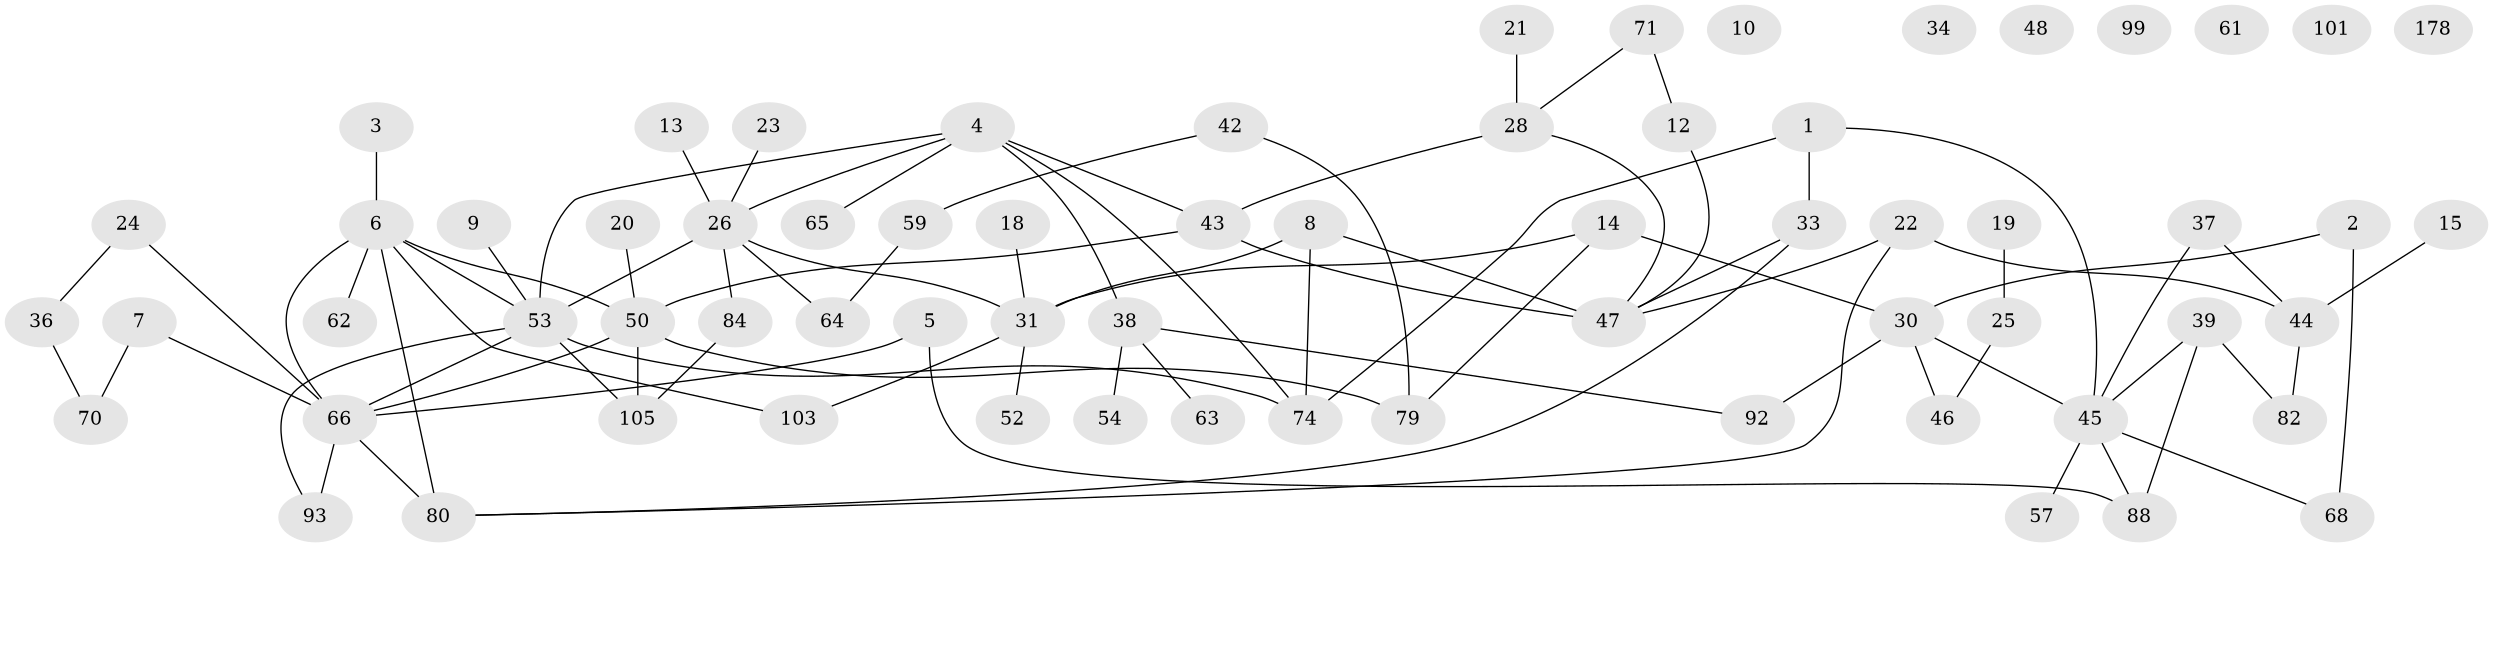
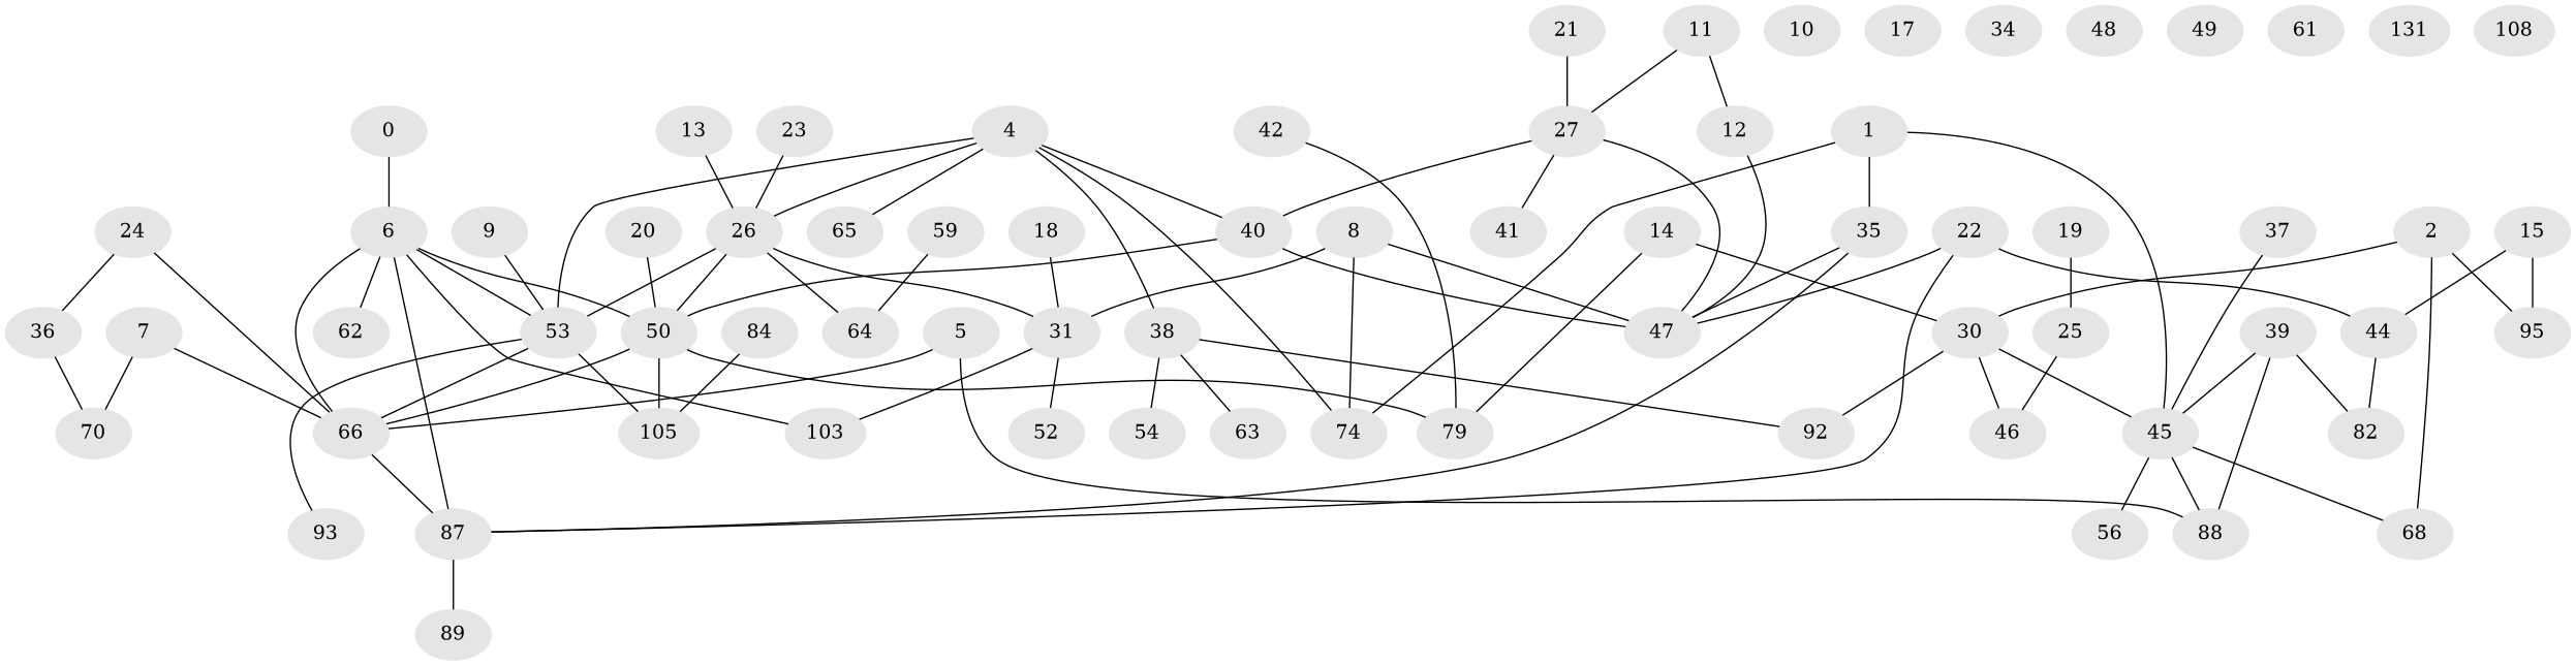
  graph {
    node [color=gray90 style=filled]
    1 [super="+75"]
-   35 [super="+73" label=33]
+   35 [super="+73"]
    45 [super="+100"]
    74 [super="+80"]
-   87 [super="+107" label=80]
+   87 [super="+107"]
    47 [super="+102"]
    68
    88 [super="+104"]
-   56 [label=57]
+   56
    2 [super="+55"]
    30 [super="+32"]
+   95
    46 [super="+91"]
    92
-   3 [super="+67"]
+   3 [super="+67" label=0]
    6 [super="+51"]
    53 [super="+58"]
    66 [super="+85"]
    50 [super="+97"]
    62
    103
    4 [super="+77"]
    26 [super="+60"]
    38 [super="+83"]
-   40 [super="+69" label=43]
+   40 [super="+69"]
    65
    31 [super="+76"]
    64
    54 [super="+71"]
    63
    105
    93
    5
    79 [super="+106"]
+   89
    7 [super="+16"]
    70
    8 [super="+86"]
    52
    9
    10
    12 [super="+90"]
-   11 [label=71]
-   27 [super="+72" label=28]
+   11
+   27 [super="+72"]
+   41
    13
    14 [super="+57"]
    15 [super="+99"]
    44 [super="+81"]
    82
+   17
    18
    25 [super="+29"]
    19
    20
    21
    22 [super="+33"]
    23
    24 [super="+78"]
    36
    34
    37 [super="+43"]
    39 [super="+94"]
    42 [super="+98"]
    59 [super="+96"]
    48
-   49 [label=99]
+   49
    61
    84
-   101
-   108 [label=178]
+   101 [label=131]
+   108
    1 -- 35
    1 -- 45
    1 -- 74
    35 -- 87
    35 -- 47
    45 -- 68
    45 -- 88
    45 -- 56
+   87 -- 89
    2 -- 68
    2 -- 30
+   2 -- 95
    30 -- 45 [weight=2]
    30 -- 46
    30 -- 92
    3 -- 6
    6 -- 87
    6 -- 53
    6 -- 66
    6 -- 50
    6 -- 62
    6 -- 103
-   53 -- 74
    53 -- 66
    53 -- 105
    53 -- 93
    66 -- 87
-   66 -- 93
    50 -- 66
    50 -- 105
    50 -- 79
    4 -- 74
    4 -- 53
    4 -- 26
    4 -- 38
    4 -- 40
    4 -- 65
    26 -- 53
-   26 -- 84
+   26 -- 50
    26 -- 31
    26 -- 64
    38 -- 92
    38 -- 54
    38 -- 63
    40 -- 47
    40 -- 50
    31 -- 103
    31 -- 52
    5 -- 88
    5 -- 66
    7 -- 66
    7 -- 70
    8 -- 74
    8 -- 47
    8 -- 31
    9 -- 53
    12 -- 47
    11 -- 12
    11 -- 27
    27 -- 47
    27 -- 40
+   27 -- 41
    13 -- 26
    14 -- 30
-   14 -- 31
    14 -- 79
+   15 -- 95
    15 -- 44
    44 -- 82
    18 -- 31
    25 -- 46
    19 -- 25
    20 -- 50
    21 -- 27
    22 -- 87
    22 -- 47
    22 -- 44
    23 -- 26
    24 -- 66
    24 -- 36
    36 -- 70
    37 -- 45
-   37 -- 44
    39 -- 45
    39 -- 88
    39 -- 82
    42 -- 79
-   42 -- 59
    59 -- 64
    84 -- 105
  }
